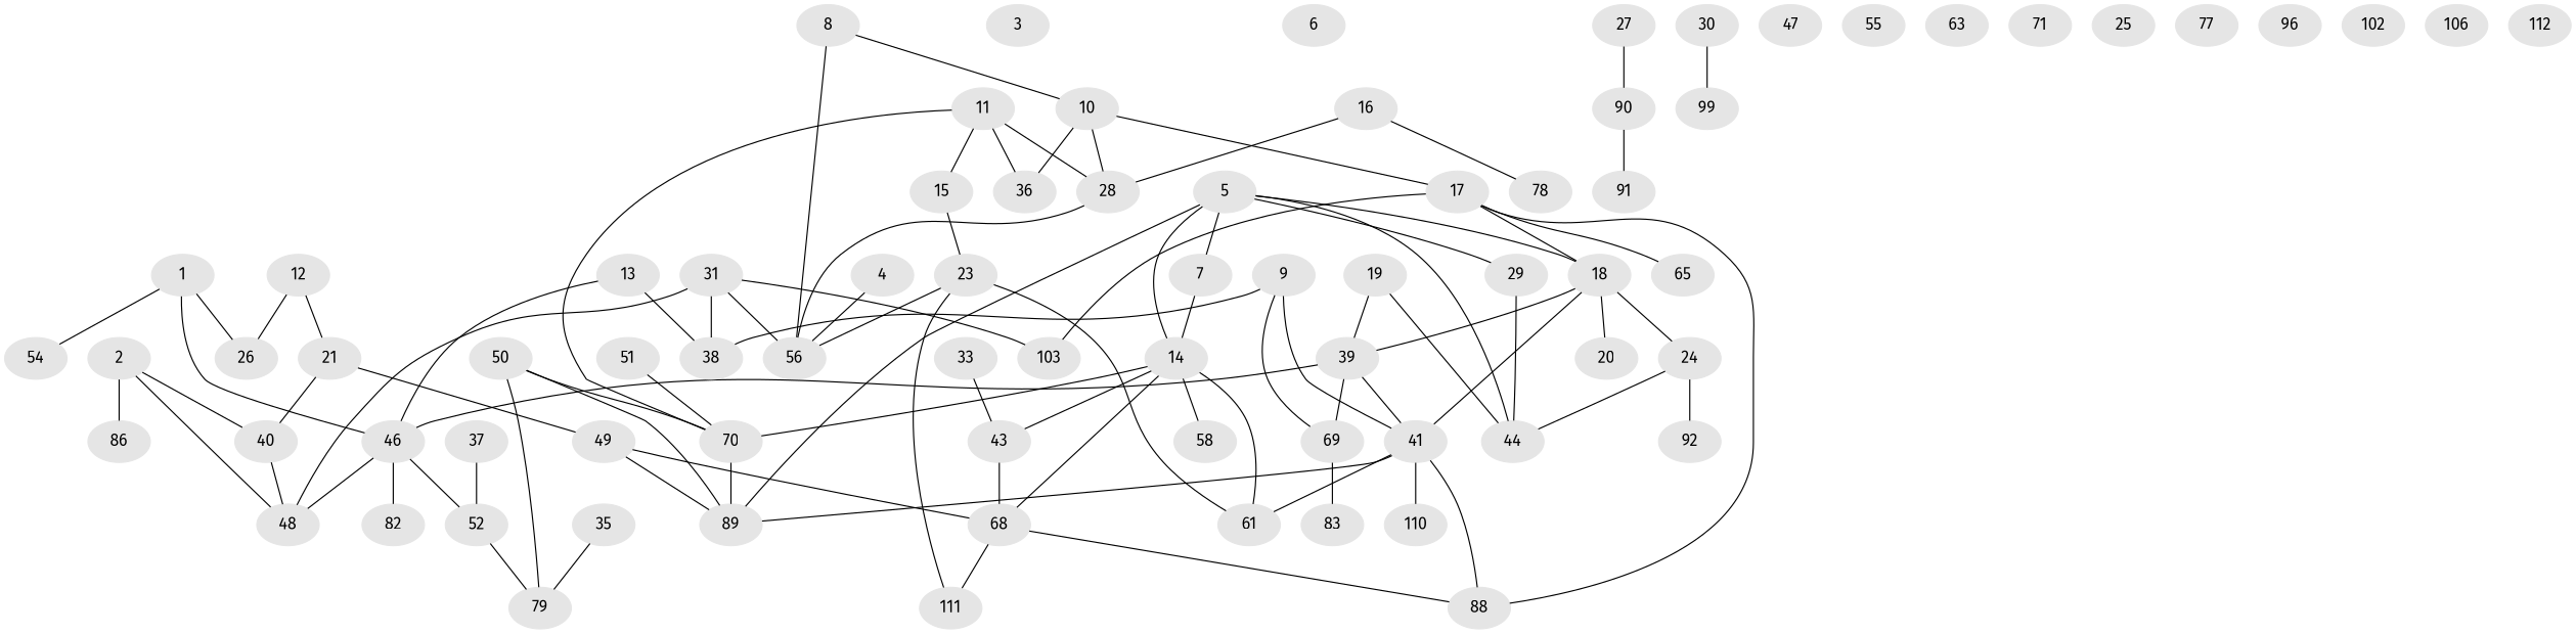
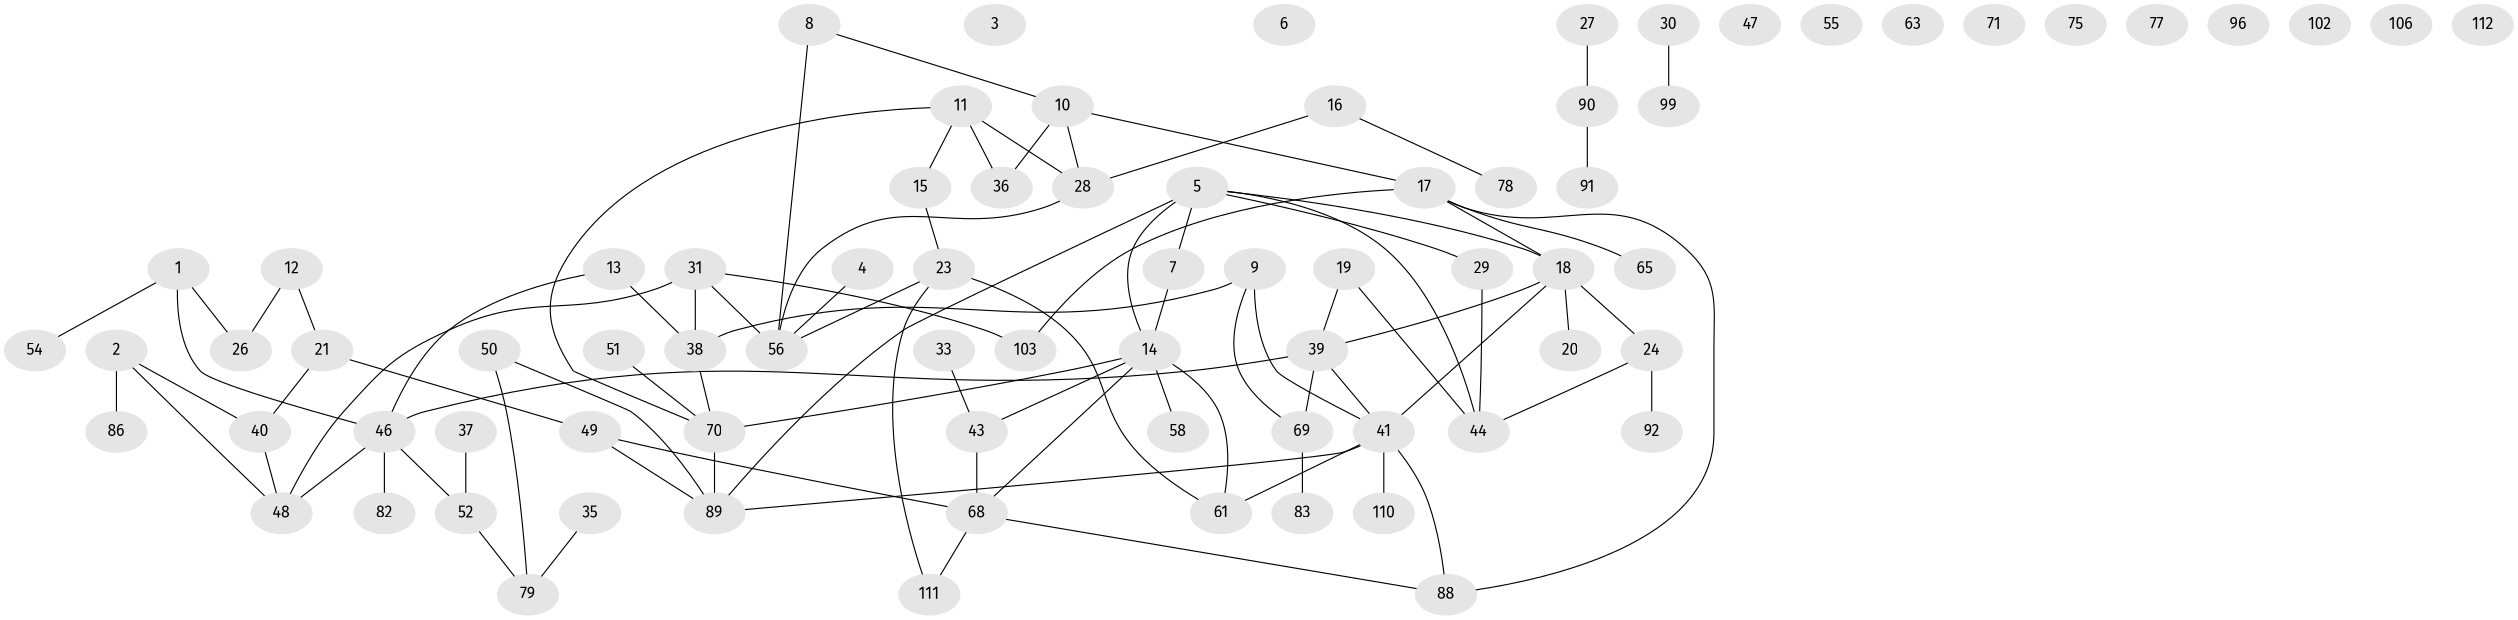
  graph {
    fontname="Fira Sans"
    node [color=gray90 fontname="Fira Sans" style=filled]
    edge [fontname="Fira Sans"]
    1 [super="+25"]
    26 [super="+109"]
    46 [super="+72"]
    54
    48
    52
    n7 [label=82]
    2 [super="+73"]
    40 [super="+94"]
    86
    3
    4 [super="+62"]
    56 [super="+60"]
    5 [super="+42"]
    7
    14 [super="+64"]
    18 [super="+85"]
    29 [super="+95"]
    44 [super="+100"]
    89 [super="+107"]
    70 [super="+76"]
    43
    58
    61
    68 [super="+80"]
    41 [super="+98"]
    20
    24 [super="+32"]
    39 [super="+74"]
    6
    8 [super="+104"]
    10 [super="+34"]
    17 [super="+67"]
    28 [super="+81"]
    36 [super="+108"]
    9 [super="+22"]
    38
    69 [super="+93"]
    88 [super="+105"]
    110
    83
    65
    103
    11 [super="+84"]
    15
    23 [super="+57"]
    12 [super="+101"]
    21 [super="+53"]
    49 [super="+66"]
    13 [super="+45"]
    111
    16
    78
    92
    19
    27 [super="+82"]
    90
    91
    30
    99
    31 [super="+97"]
    33 [super="+59"]
    35
    79
    37
    47
    50
    51
    55
    63
    71
-   75 [label=25]
+   75
    77
    96
    102
    106
    112
    1 -- 26
    1 -- 46
    1 -- 54
    46 -- 48
    46 -- 52
    46 -- n7
    52 -- 79
    2 -- 48
    2 -- 40
    2 -- 86
    40 -- 48
    4 -- 56
    5 -- 7
    5 -- 14
    5 -- 18
    5 -- 29
    5 -- 44
    5 -- 89
    7 -- 14
    14 -- 70
    14 -- 43
    14 -- 58
    14 -- 61
    14 -- 68
    18 -- 41
    18 -- 20
    18 -- 24
    18 -- 39
    29 -- 44
    70 -- 89
    43 -- 68
    68 -- 88
    68 -- 111
    41 -- 89
    41 -- 61
    41 -- 88
    41 -- 110
    24 -- 44
    24 -- 92
    39 -- 46
    39 -- 41
    39 -- 69
    8 -- 56
    8 -- 10
    10 -- 17
    10 -- 28
    10 -- 36
    17 -- 18
    17 -- 88
    17 -- 65
    17 -- 103
    28 -- 56
    9 -- 41
    9 -- 38
    9 -- 69
-   50 -- 70
+   38 -- 70
    69 -- 83
    11 -- 70
    11 -- 28
    11 -- 36
    11 -- 15
    15 -- 23
    23 -- 56
    23 -- 61
    23 -- 111
    12 -- 26
    12 -- 21
    21 -- 40
    21 -- 49
    49 -- 89
    49 -- 68
    13 -- 46
    13 -- 38 [weight=2]
    16 -- 28
    16 -- 78
    19 -- 44
    19 -- 39
    27 -- 90
    90 -- 91
    30 -- 99
    31 -- 48
    31 -- 56
    31 -- 38
    31 -- 103
    33 -- 43
    35 -- 79
    37 -- 52
    50 -- 89
    50 -- 79
    51 -- 70
  }
